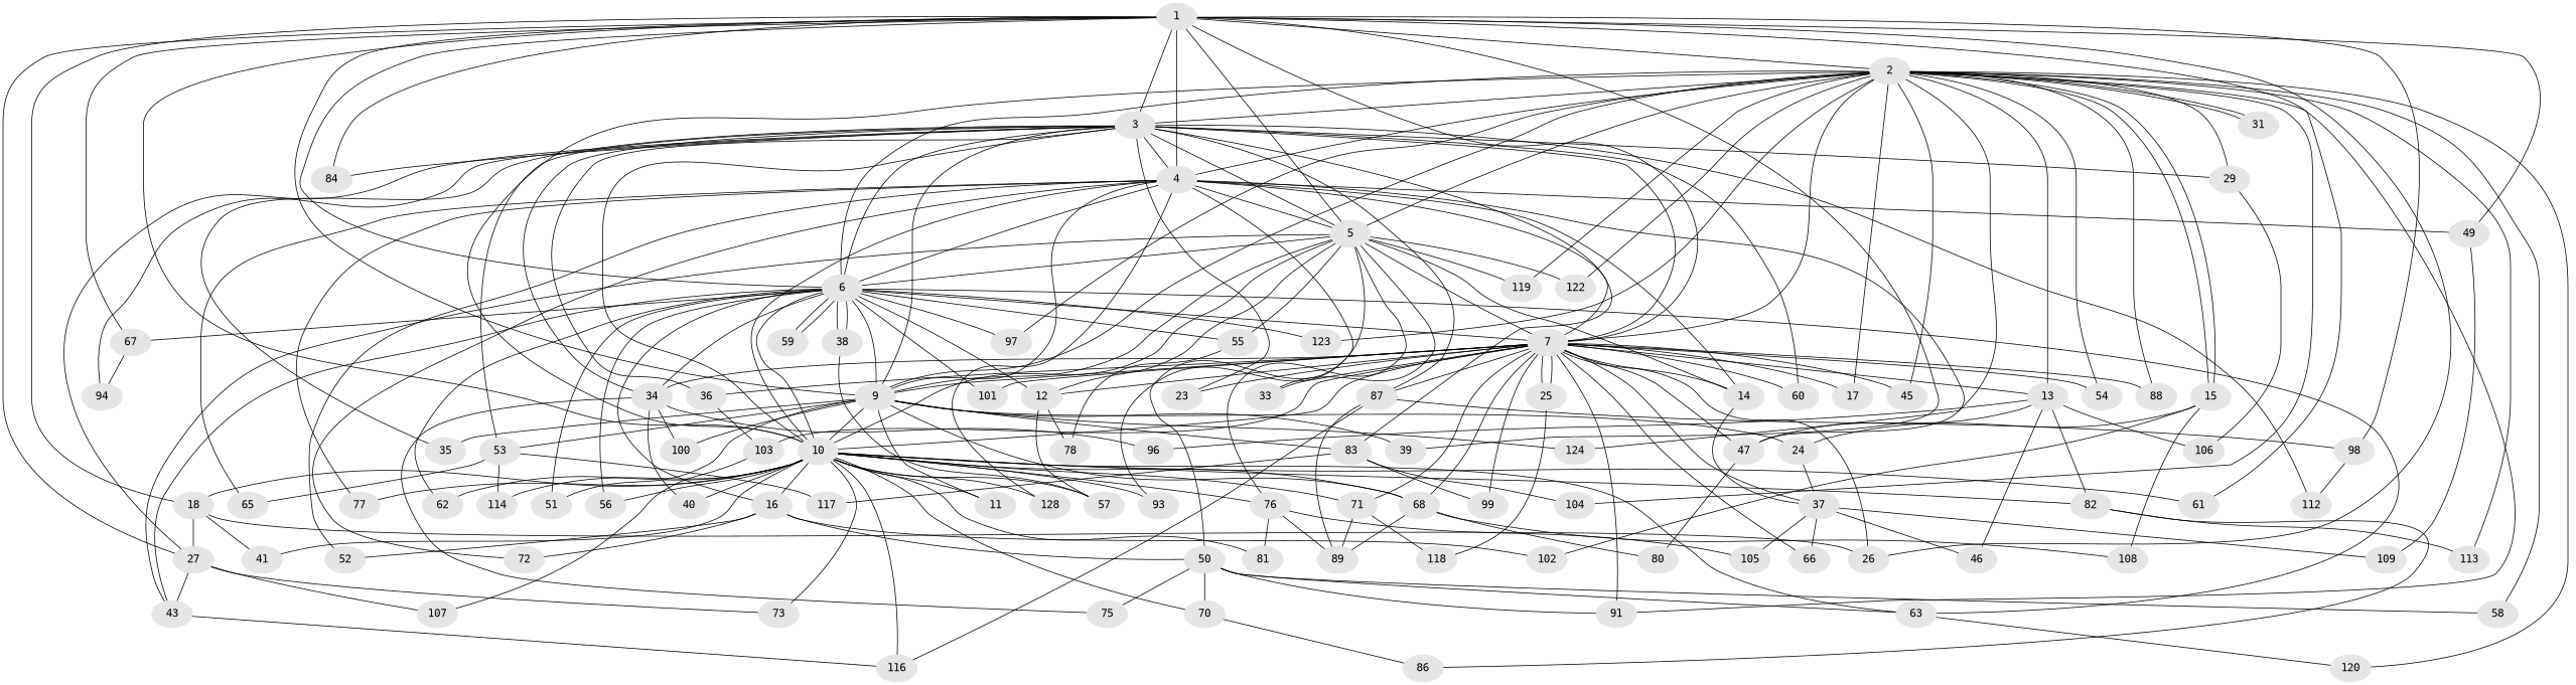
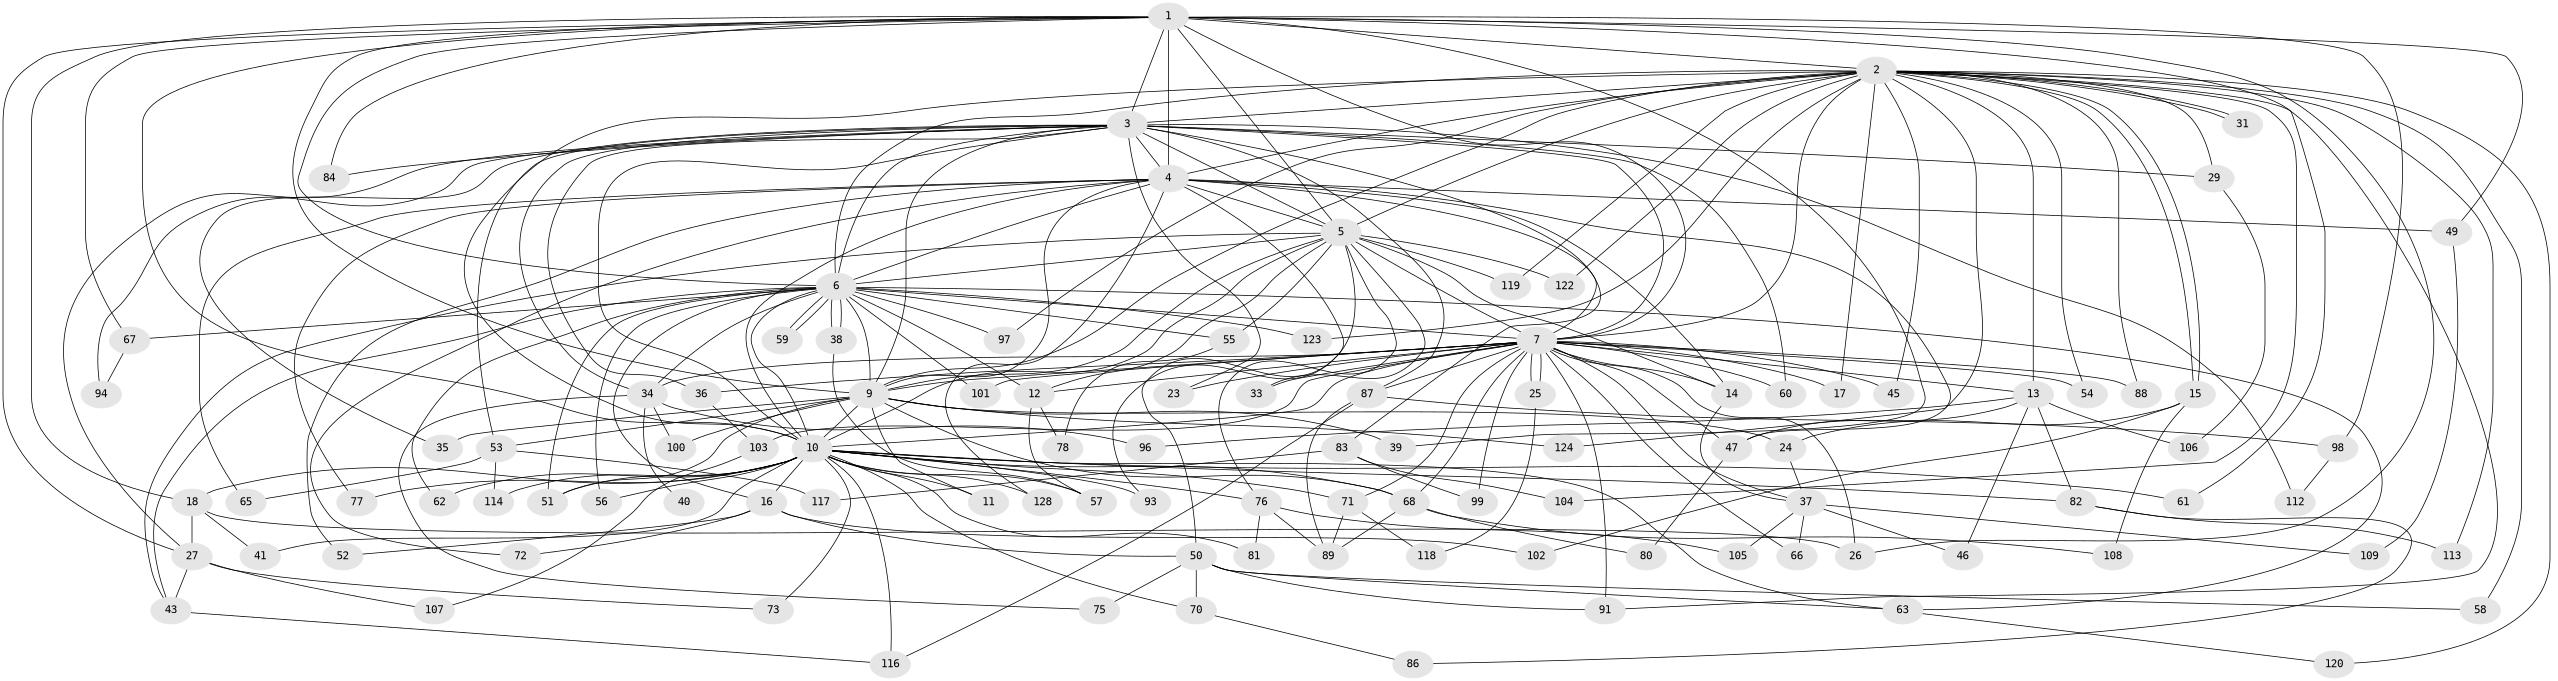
  graph {
    fontname="DejaVu Sans Mono"
    node [color=gray90 fontname="DejaVu Sans Mono" style=filled]
    edge [fontname="DejaVu Sans Mono"]
    1 [super="+85"]
    2 [super="+20"]
    3 [super="+19"]
    4 [super="+79"]
    5 [super="+77"]
    6 [super="+30"]
    7 [super="+8"]
    9 [super="+22"]
    10 [super="+28"]
    18 [super="+125"]
    26 [super="+90"]
    27 [super="+64"]
    39
    49
    61
    67
    84
    98
    13 [super="+21"]
    15
    17
    29
    31
    45
    54
    58
    88 [super="+95"]
    91
    97
    104
    113
    119
    120
    122
    123
    124
    23
    34 [super="+44"]
    35
    36
    53
    60
    83
    87
    94
    112
    14
    47 [super="+115"]
    50 [super="+121"]
    52
    65
    72
    n53 [label=77]
    128
    12 [super="+32"]
    33
    43 [super="+48"]
    55
    76
    93
    16
    38
    51
    56
    59
    62
    63 [super="+92"]
    101
    25
    37 [super="+42"]
    66
    68 [super="+127"]
    71 [super="+110"]
    99
    103
    11
    24
    100
    40
    41
    57 [super="+69"]
    70
    73
    81
    82
    114
    116 [super="+126"]
    107
    109
    46
    96
    106
    102
    108
    75
    117
    89 [super="+111"]
    80
    78
    105
    118
    86
    1 -- 2
    1 -- 3
    1 -- 4
    1 -- 5
    1 -- 6
    1 -- 7 [weight=2]
    1 -- 9 [weight=2]
    1 -- 10
    1 -- 18
    1 -- 26
    1 -- 27
    1 -- 39
    1 -- 49
    1 -- 61
    1 -- 67
    1 -- 84
    1 -- 98
    2 -- 3
    2 -- 4
    2 -- 5 [weight=2]
    2 -- 6
    2 -- 7 [weight=2]
    2 -- 9
    2 -- 10
    2 -- 13
    2 -- 15
    2 -- 15
    2 -- 17
    2 -- 29
    2 -- 31
    2 -- 31
    2 -- 45
    2 -- 54
    2 -- 58
    2 -- 88
    2 -- 91
    2 -- 97
    2 -- 104
    2 -- 113
    2 -- 119
    2 -- 120
    2 -- 122
    2 -- 123
    2 -- 124
    3 -- 4
    3 -- 5
    3 -- 6
    3 -- 7 [weight=2]
    3 -- 9
    3 -- 10 [weight=2]
    3 -- 27
    3 -- 84
    3 -- 29
    3 -- 23
    3 -- 34
    3 -- 35
    3 -- 36
    3 -- 53
    3 -- 60
    3 -- 83
    3 -- 87
    3 -- 94
    3 -- 112
    4 -- 5
    4 -- 6
    4 -- 7 [weight=2]
    4 -- 9
    4 -- 10
    4 -- 49
    4 -- 14
    4 -- 47
    4 -- 50
    4 -- 52
    4 -- 65
    4 -- 72
    4 -- n53
    4 -- 128
    5 -- 6
    5 -- 7 [weight=3]
    5 -- 9
    5 -- 10
    5 -- 119
    5 -- 122
    5 -- 14
    5 -- 12
    5 -- 33
    5 -- 43
    5 -- 55
    5 -- 76
    5 -- 93
    6 -- 7 [weight=3]
    6 -- 9
    6 -- 10
    6 -- 67
    6 -- 97
    6 -- 123
    6 -- 34
    6 -- 12
    6 -- 43
    6 -- 55
    6 -- 16
    6 -- 38
    6 -- 38
    6 -- 51
    6 -- 56
    6 -- 59
    6 -- 59
    6 -- 62
    6 -- 63
    6 -- 101
    7 -- 9 [weight=2]
    7 -- 10 [weight=2]
    7 -- 26
    7 -- 13 [weight=2]
    7 -- 17
    7 -- 45
    7 -- 54
    7 -- 88 [weight=2]
    7 -- 91
    7 -- 23
    7 -- 34
    7 -- 36
    7 -- 60
    7 -- 87
    7 -- 14
    7 -- 47
    7 -- 12
    7 -- 33
    7 -- 101
    7 -- 25
    7 -- 25
    7 -- 37
    7 -- 66
    7 -- 68
    7 -- 71
    7 -- 99
    7 -- 103
    9 -- 10 [weight=2]
    9 -- 39
    9 -- 124
    9 -- 35
    9 -- 53
-   9 -- 83
    9 -- 51
    9 -- 68
    9 -- 11
    9 -- 24
    9 -- 100
    10 -- 18 [weight=2]
    10 -- 61
    10 -- n53
    10 -- 128
    10 -- 76
    10 -- 93
    10 -- 16
    10 -- 56
    10 -- 62
    10 -- 63
    10 -- 68
    10 -- 71
    10 -- 11
-   10 -- 40
+   10 -- 51
    10 -- 41
    10 -- 57
    10 -- 70
    10 -- 73
    10 -- 81
    10 -- 82
    10 -- 114
    10 -- 116
    18 -- 26
    18 -- 27
    18 -- 41
    27 -- 43
    27 -- 73
    27 -- 107
    49 -- 109
    67 -- 94
    98 -- 112
    13 -- 47
    13 -- 82
    13 -- 46
    13 -- 96
    13 -- 106
    15 -- 24
    15 -- 102
    15 -- 108
    29 -- 106
    34 -- 100
    34 -- 40
    34 -- 96
    34 -- 75
    36 -- 103
    53 -- 65
    53 -- 114
    53 -- 117
    83 -- 104
    83 -- 99
    83 -- 117
    87 -- 98
    87 -- 116
    87 -- 89
    14 -- 37
    47 -- 80
    50 -- 58
    50 -- 91
    50 -- 63
    50 -- 70
    50 -- 75
    12 -- 57
    12 -- 78
    43 -- 116
    55 -- 78
    76 -- 81
    76 -- 89
    76 -- 105
    16 -- 50
    16 -- 52
    16 -- 72
    16 -- 102
    38 -- 57
    63 -- 120
    25 -- 118
    37 -- 66
    37 -- 109
    37 -- 46
    37 -- 105
    68 -- 108
    68 -- 89
    68 -- 80
    71 -- 89
    71 -- 118
    103 -- 107
    24 -- 37
    70 -- 86
    82 -- 113
    82 -- 86
  }
